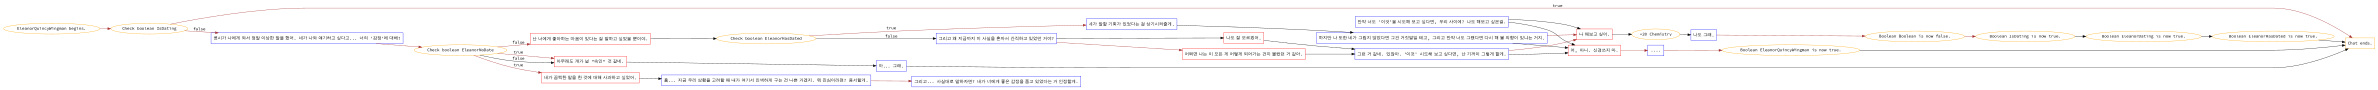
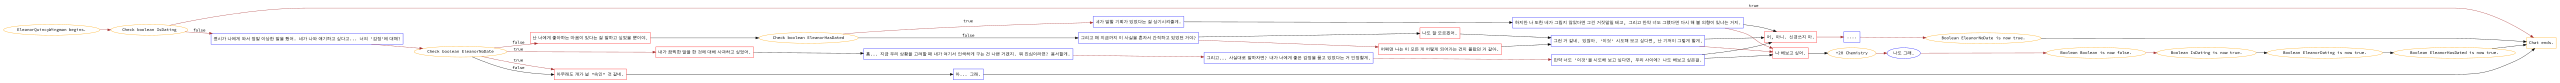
  digraph {
    fontname="Source Code Pro"
    rankdir=LR
    node [color=orange fontname="Source Code Pro" shape=box]
    edge [color=black fontname="Source Code Pro"]
    "EleanorQuincyWingman begins." [shape=""]
    n2 [label="Check boolean IsDating" shape=""]
    "Chat ends."
    n4 [color=blue label="퀸시가 나에게 와서 정말 이상한 말을 했어. 네가 나와 얘기하고 싶다고... 너의 '감정'에 대해?"]
    n5 [label="Check boolean EleanorNoDate" shape=""]
    n6 [color=red label="내가 끔찍한 말을 한 것에 대해 사과하고 싶었어."]
    n7 [color=red label="아무래도 걔가 널 \"속인\" 것 같네."]
    n8 [color=red label="난 너에게 좋아하는 마음이 있다는 걸 말하고 싶었을 뿐이야."]
    n9 [color=blue label="흠... 지금 우리 상황을 고려할 때 내가 여기서 인색하게 구는 건 나쁜 거겠지. 뭐 진심이라면? 용서할게."]
    n10 [color=blue label="아... 그래."]
    n11 [label="Check boolean EleanorHasDated" shape=""]
    n12 [color=blue label="그리고... 사실대로 말하자면? 내가 너에게 좋은 감정을 품고 있었다는 거 인정할게."]
    n13 [color=blue label="네가 말할 기회가 있었다는 걸 상기시켜줄게."]
    n14 [color=blue label="그리고 왜 지금까지 이 사실을 혼자서 간직하고 있었던 거야?"]
    n15 [color=blue label="만약 너도 '이것'을 시도해 보고 싶다면, 우리 사이에? 나도 해보고 싶은걸."]
    n16 [color=blue label="하지만 나 또한 네가 그립지 않았다면 그건 거짓말일 테고, 그리고 만약 너도 그랬다면 다시 해 볼 의향이 있냐는 거지."]
    n17 [color=red label="나도 잘 모르겠어."]
    n18 [color=red label="어쩌면 나는 이 모든 게 어떻게 되어가는 건지 몰랐던 거 같아."]
    n19 [color=red label="나 해보고 싶어."]
    n20 [color=red label="어, 아니. 신경쓰지 마."]
    n21 [color=blue label="그런 거 같네. 있잖아. '이것' 시도해 보고 싶다면, 난 기꺼이 그렇게 할게."]
    n22 [label="+20 Chemistry" shape=""]
    n23 [color=blue label="...."]
-   n24 [color=blue label="나도 그래."]
-   n25 [label="Boolean EleanorQuincyWingman is now true." shape=""]
+   n24 [color=blue label="나도 그래." shape=ellipse]
+   n25 [label="Boolean EleanorNoDate is now true." shape=""]
    n26 [label="Boolean Boolean is now false." shape=""]
    n27 [label="Boolean IsDating is now true." shape=""]
    n28 [label="Boolean EleanorDating is now true." shape=""]
    n29 [label="Boolean EleanorHasDated is now true." shape=""]
    "EleanorQuincyWingman begins." -> n2 [color=brown]
    n2 -> "Chat ends." [color=brown label=true]
    n2 -> n4 [color=brown label=false]
    n4 -> n5 [color=brown]
    n5 -> n6 [color=brown label=true]
    n5 -> n7 [color=brown label=true]
    n5 -> n7 [label=false]
    n5 -> n8 [color=brown label=false]
    n6 -> n9
    n7 -> n10
    n8 -> n11
    n9 -> n12 [color=brown]
    n10 -> "Chat ends."
    n11 -> n13 [color=brown label=true]
    n11 -> n14 [label=false]
+   n12 -> n15 [color=brown]
    n13 -> n16
    n14 -> n17
    n14 -> n18 [color=brown]
    n15 -> n19
    n15 -> n20
    n16 -> n19 [color=brown]
    n16 -> n20
    n17 -> n21
    n18 -> n21
    n19 -> n22
    n20 -> n23 [color=brown]
    n21 -> n19 [color=brown]
    n21 -> n20
-   n22 -> n24
+   n22 -> n24 [color=brown]
    n23 -> n25 [color=brown]
    n24 -> n26 [color=brown]
    n25 -> "Chat ends."
    n26 -> n27 [color=brown]
    n27 -> n28
    n28 -> n29
    n29 -> "Chat ends."
  }
